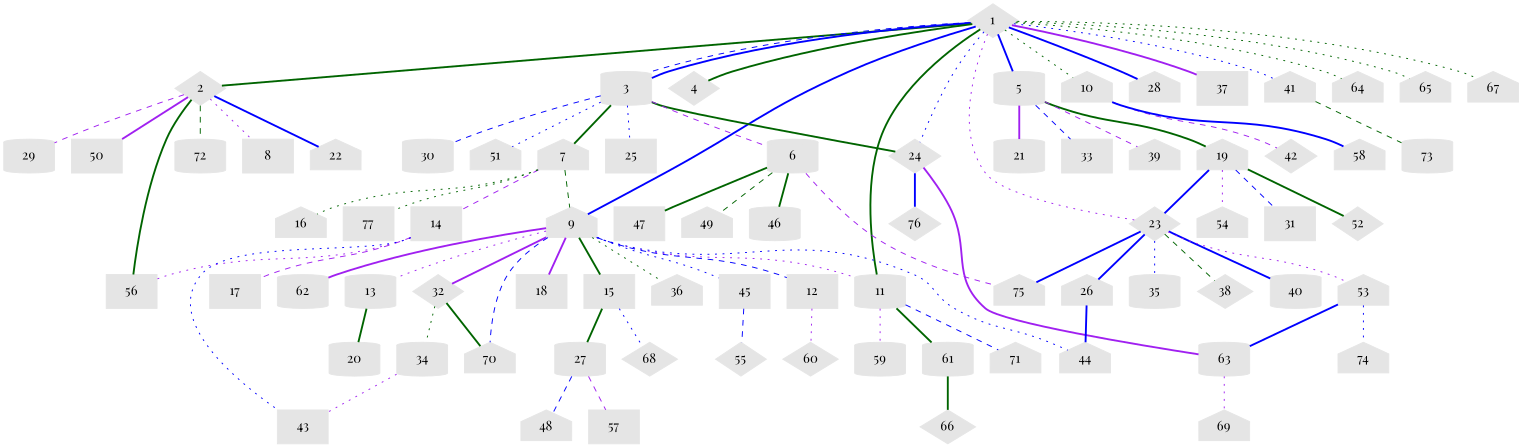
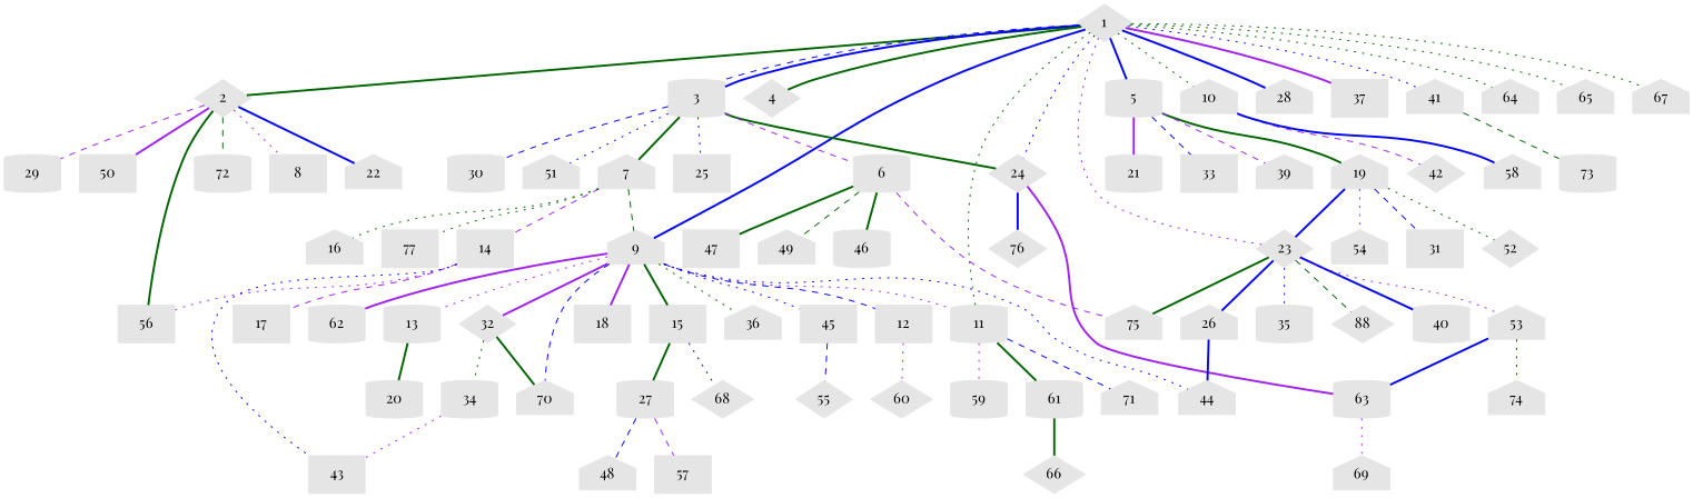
  graph {
    fontname="Playfair Display"
    node [color=gray90 fontname="Playfair Display" shape=house style=filled]
    edge [color=blue fontname="Playfair Display" style=bold]
    1 [shape=diamond]
    2 [shape=diamond]
    3 [shape=cylinder]
    4 [shape=diamond]
    5 [shape=cylinder]
    9
    10
    11 [shape=cylinder]
    23 [shape=diamond]
    24 [shape=diamond]
    28
    37 [shape=box]
    41
    64
    65
    67
    8 [shape=box]
    22
    29 [shape=cylinder]
    50 [shape=box]
    56 [shape=box]
    72 [shape=cylinder]
    6 [shape=cylinder]
    7
    25 [shape=box]
    30 [shape=cylinder]
    51
    19
    21 [shape=cylinder]
    33 [shape=box]
    39
    12 [shape=box]
    13 [shape=cylinder]
    15 [shape=box]
    18 [shape=box]
    32 [shape=diamond]
    36
    44
    45 [shape=box]
    62 [shape=cylinder]
    70
    42 [shape=diamond]
    58
    59 [shape=cylinder]
    61 [shape=cylinder]
    71
    75
    26
    35 [shape=cylinder]
-   38 [shape=diamond]
+   38 [shape=diamond label=88]
    40 [shape=cylinder]
    53
    63 [shape=cylinder]
    76 [shape=diamond]
    73 [shape=cylinder]
    46 [shape=cylinder]
    47 [shape=box]
    49
    14 [shape=box]
    16
    77 [shape=box]
    31 [shape=box]
    52 [shape=diamond]
    54
    17 [shape=box]
    43 [shape=box]
    60 [shape=diamond]
    20 [shape=cylinder]
    27 [shape=cylinder]
    68 [shape=diamond]
    48
    57 [shape=box]
    34 [shape=cylinder]
    55 [shape=diamond]
    66 [shape=diamond]
    74
    69
    1 -- 2 [color=darkgreen]
    1 -- 3 [style=dashed]
    1 -- 3
    1 -- 4 [color=darkgreen]
    1 -- 5
    1 -- 9
    1 -- 10 [color=darkgreen style=dotted]
-   1 -- 11 [color=darkgreen]
+   1 -- 11 [color=darkgreen style=dotted]
    1 -- 23 [color=purple style=dotted]
    1 -- 24 [style=dotted]
    1 -- 28
    1 -- 37 [color=purple]
    1 -- 41 [style=dotted]
    1 -- 64 [color=darkgreen style=dotted]
    1 -- 65 [color=darkgreen style=dotted]
    1 -- 67 [color=darkgreen style=dotted]
    2 -- 8 [color=purple style=dotted]
    2 -- 22
    2 -- 29 [color=purple style=dashed]
    2 -- 50 [color=purple]
    2 -- 56 [color=darkgreen]
    2 -- 72 [color=darkgreen style=dashed]
    3 -- 24 [color=darkgreen]
    3 -- 6 [color=purple style=dashed]
    3 -- 7 [color=darkgreen]
    3 -- 25 [style=dotted]
    3 -- 30 [style=dashed]
    3 -- 51 [style=dotted]
    5 -- 19 [color=darkgreen]
    5 -- 21 [color=purple]
    5 -- 33 [style=dashed]
    5 -- 39 [color=purple style=dashed]
    9 -- 11 [color=purple style=dotted]
    9 -- 12 [style=dashed]
    9 -- 13 [color=purple style=dotted]
    9 -- 15 [color=darkgreen]
    9 -- 18 [color=purple]
    9 -- 32 [color=purple]
    9 -- 36 [color=darkgreen style=dotted]
    9 -- 44 [style=dotted]
    9 -- 45 [style=dotted]
    9 -- 62 [color=purple]
    9 -- 70 [style=dashed]
    10 -- 42 [color=purple style=dashed]
    10 -- 58
    11 -- 59 [color=purple style=dotted]
    11 -- 61 [color=darkgreen]
    11 -- 71 [style=dashed]
-   23 -- 75
+   23 -- 75 [color=darkgreen]
    23 -- 26
    23 -- 35 [style=dotted]
    23 -- 38 [color=darkgreen style=dashed]
    23 -- 40
    23 -- 53 [color=purple style=dotted]
    24 -- 63 [color=purple]
    24 -- 76
    41 -- 73 [color=darkgreen style=dashed]
    6 -- 75 [color=purple style=dashed]
    6 -- 46 [color=darkgreen]
    6 -- 47 [color=darkgreen]
    6 -- 49 [color=darkgreen style=dashed]
    7 -- 9 [color=darkgreen style=dashed]
    7 -- 14 [color=purple style=dashed]
    7 -- 16 [color=darkgreen style=dotted]
    7 -- 77 [color=darkgreen style=dotted]
    19 -- 23
    19 -- 31 [style=dashed]
-   19 -- 52 [color=darkgreen]
+   19 -- 52 [color=darkgreen style=dotted]
    19 -- 54 [color=purple style=dotted]
    12 -- 60 [color=purple style=dotted]
    13 -- 20 [color=darkgreen]
    15 -- 27 [color=darkgreen]
    15 -- 68 [style=dotted]
    32 -- 70 [color=darkgreen]
    32 -- 34 [color=darkgreen style=dotted]
    45 -- 55 [style=dashed]
    61 -- 66 [color=darkgreen]
    26 -- 44
    53 -- 63
    53 -- 74 [style=dotted]
    63 -- 69 [color=purple style=dotted]
    14 -- 56 [color=purple style=dotted]
    14 -- 17 [color=purple style=dashed]
    14 -- 43 [style=dotted]
    27 -- 48 [style=dashed]
    27 -- 57 [color=purple style=dashed]
    34 -- 43 [color=purple style=dotted]
  }
